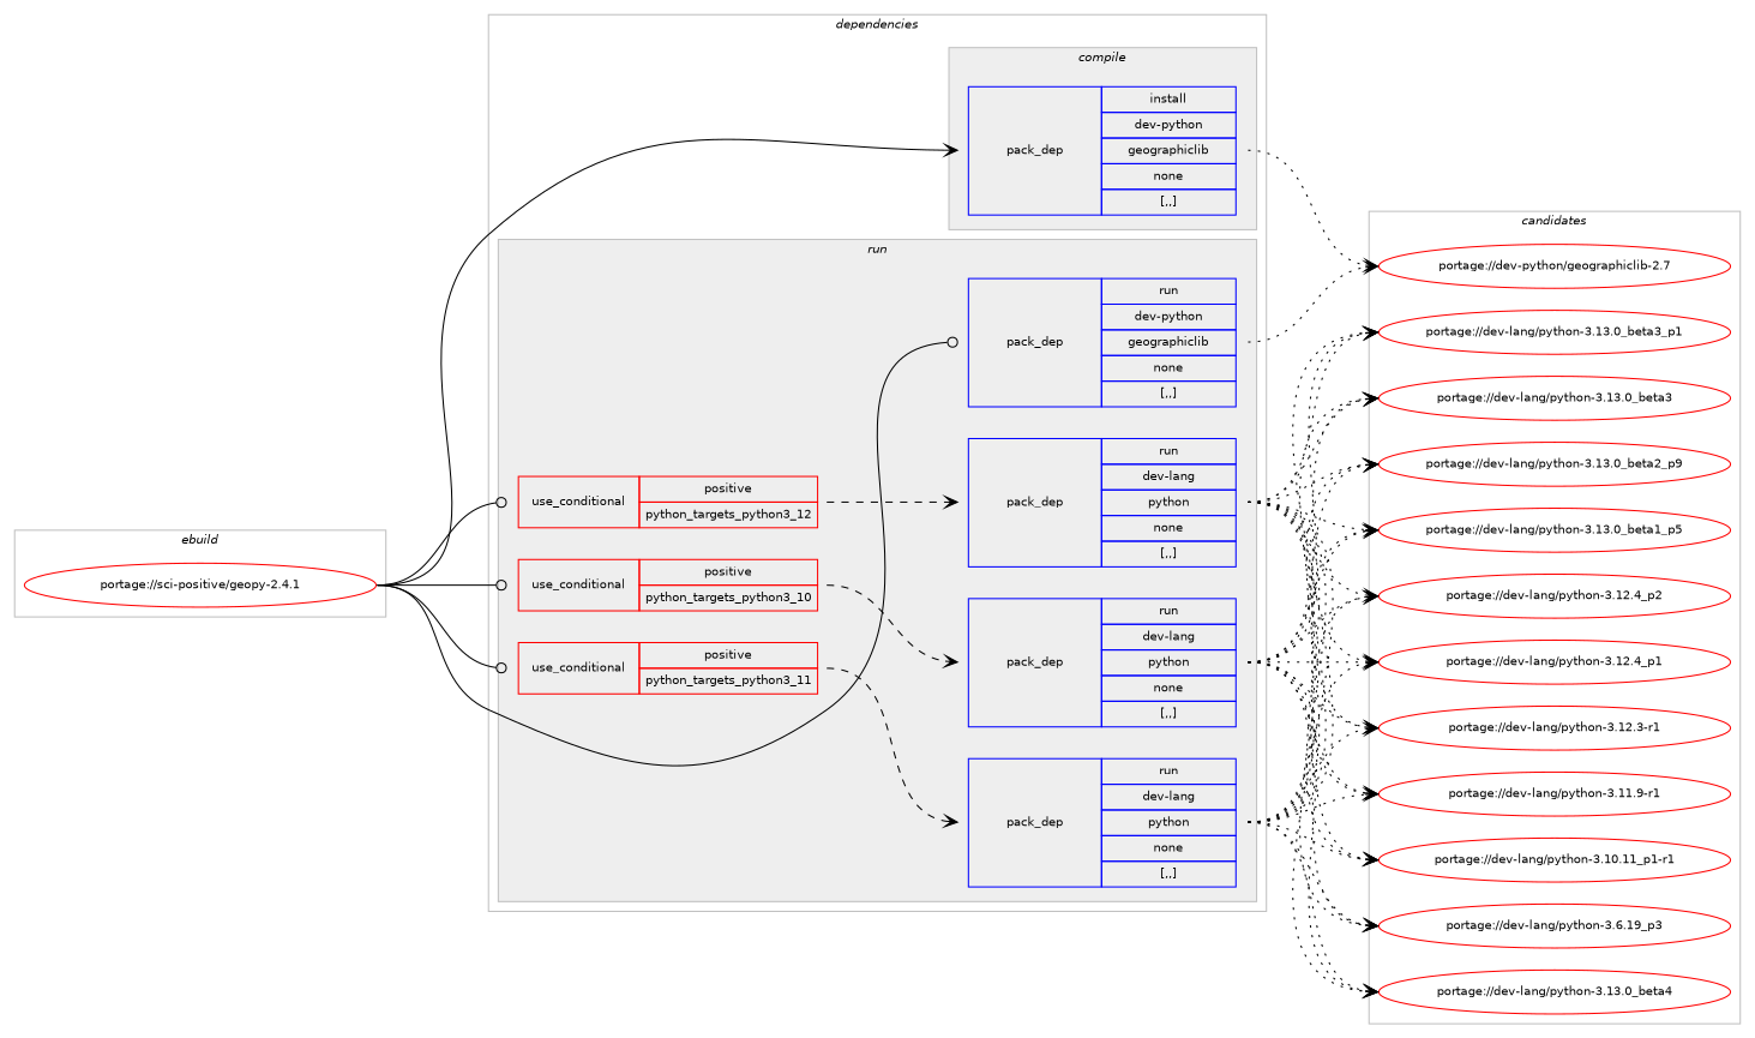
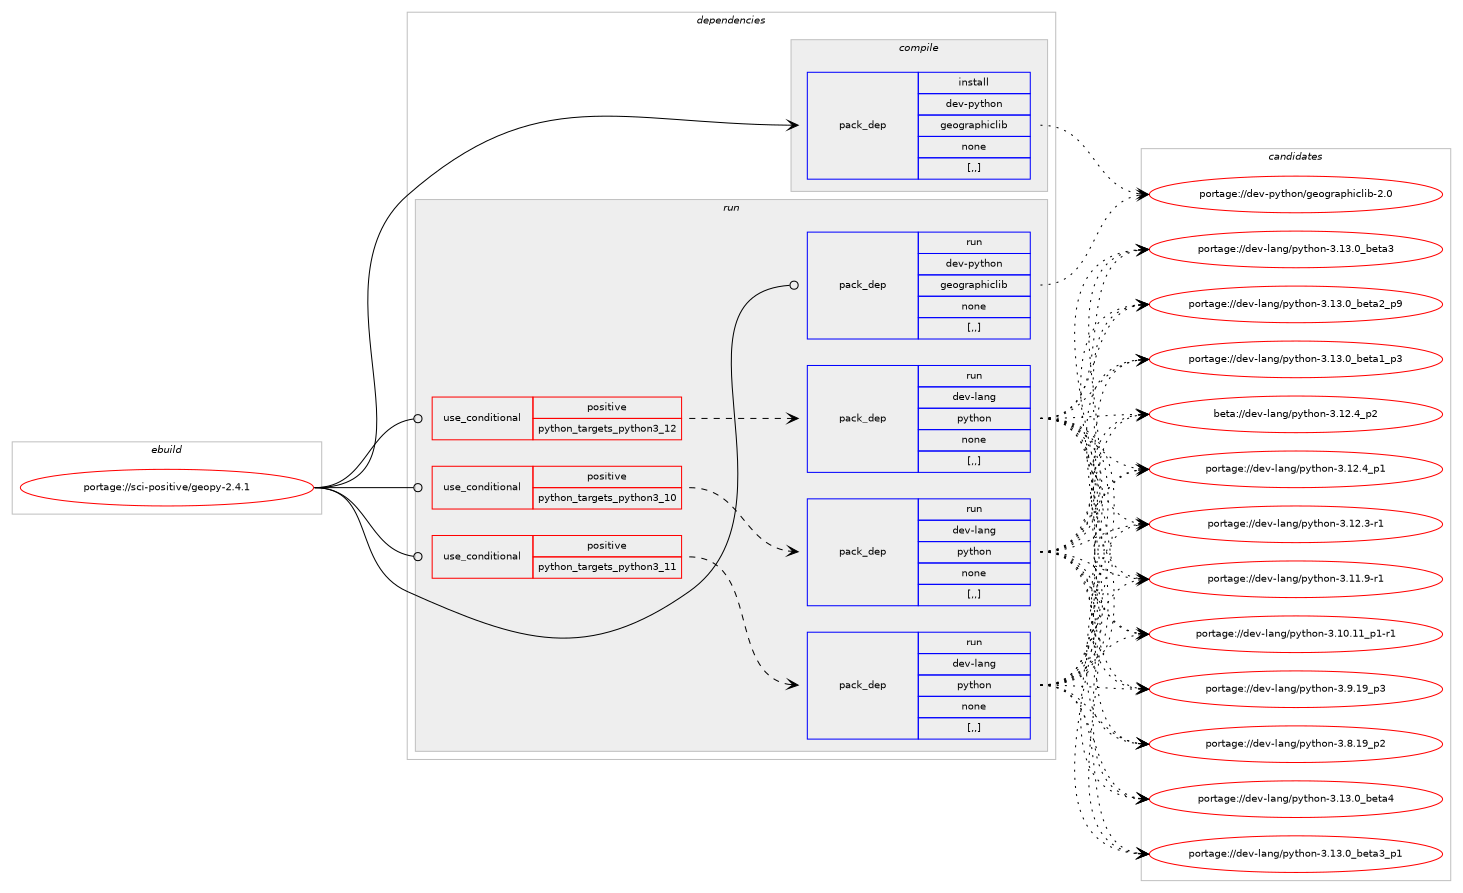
  digraph {
    compound=true
    concentrate=true
    fontname=Helvetica
    fontsize=10
    newrank=true
    rankdir=LR
    ranksep=1.5
    node [color=red fontname=Helvetica fontsize=10]
    edge [arrowhead=vee headport=w style=dotted tailport=e weight=100]
    n1 [label="portage://sci-positive/geopy-2.4.1" width=4]
    n2 [color=blue label=<<TABLE BORDER="0" CELLBORDER="1" CELLSPACING="0" CELLPADDING="4" WIDTH="220"><TR><TD ROWSPAN="6" CELLPADDING="30">pack_dep</TD></TR><TR><TD WIDTH="110">install</TD></TR><TR><TD>dev-python</TD></TR><TR><TD>geographiclib</TD></TR><TR><TD>none</TD></TR><TR><TD>[,,]</TD></TR></TABLE>> shape=none]
    n3 [color=blue label=<<TABLE BORDER="0" CELLBORDER="1" CELLSPACING="0" CELLPADDING="4" WIDTH="220"><TR><TD ROWSPAN="6" CELLPADDING="30">pack_dep</TD></TR><TR><TD WIDTH="110">run</TD></TR><TR><TD>dev-lang</TD></TR><TR><TD>python</TD></TR><TR><TD>none</TD></TR><TR><TD>[,,]</TD></TR></TABLE>> shape=none]
    n4 [label=<<TABLE BORDER="0" CELLBORDER="1" CELLSPACING="0" CELLPADDING="4"><TR><TD ROWSPAN="3" CELLPADDING="10">use_conditional</TD></TR><TR><TD>positive</TD></TR><TR><TD>python_targets_python3_10</TD></TR></TABLE>> shape=none]
    n5 [color=blue label=<<TABLE BORDER="0" CELLBORDER="1" CELLSPACING="0" CELLPADDING="4" WIDTH="220"><TR><TD ROWSPAN="6" CELLPADDING="30">pack_dep</TD></TR><TR><TD WIDTH="110">run</TD></TR><TR><TD>dev-lang</TD></TR><TR><TD>python</TD></TR><TR><TD>none</TD></TR><TR><TD>[,,]</TD></TR></TABLE>> shape=none]
    n6 [label=<<TABLE BORDER="0" CELLBORDER="1" CELLSPACING="0" CELLPADDING="4"><TR><TD ROWSPAN="3" CELLPADDING="10">use_conditional</TD></TR><TR><TD>positive</TD></TR><TR><TD>python_targets_python3_11</TD></TR></TABLE>> shape=none]
    n7 [color=blue label=<<TABLE BORDER="0" CELLBORDER="1" CELLSPACING="0" CELLPADDING="4" WIDTH="220"><TR><TD ROWSPAN="6" CELLPADDING="30">pack_dep</TD></TR><TR><TD WIDTH="110">run</TD></TR><TR><TD>dev-lang</TD></TR><TR><TD>python</TD></TR><TR><TD>none</TD></TR><TR><TD>[,,]</TD></TR></TABLE>> shape=none]
    n8 [label=<<TABLE BORDER="0" CELLBORDER="1" CELLSPACING="0" CELLPADDING="4"><TR><TD ROWSPAN="3" CELLPADDING="10">use_conditional</TD></TR><TR><TD>positive</TD></TR><TR><TD>python_targets_python3_12</TD></TR></TABLE>> shape=none]
    n9 [color=blue label=<<TABLE BORDER="0" CELLBORDER="1" CELLSPACING="0" CELLPADDING="4" WIDTH="220"><TR><TD ROWSPAN="6" CELLPADDING="30">pack_dep</TD></TR><TR><TD WIDTH="110">run</TD></TR><TR><TD>dev-python</TD></TR><TR><TD>geographiclib</TD></TR><TR><TD>none</TD></TR><TR><TD>[,,]</TD></TR></TABLE>> shape=none]
-   n10 [label="portage://dev-python/geographiclib-2.7" width=4]
+   n10 [label="portage://dev-python/geographiclib-2.0" width=4]
    n11 [label="portage://dev-lang/python-3.13.0_beta4" width=4]
    n12 [label="portage://dev-lang/python-3.13.0_beta3_p1" width=4]
    n13 [label="portage://dev-lang/python-3.13.0_beta3" width=4]
    n14 [label="portage://dev-lang/python-3.13.0_beta2_p9" width=4]
-   n15 [label="portage://dev-lang/python-3.13.0_beta1_p5" width=4]
-   n16 [label="portage://dev-lang/python-3.12.4_p2" width=4]
+   n15 [label="portage://dev-lang/python-3.13.0_beta1_p3" width=4]
+   n16 [label="beta://dev-lang/python-3.12.4_p2" width=4]
    n17 [label="portage://dev-lang/python-3.12.4_p1" width=4]
    n18 [label="portage://dev-lang/python-3.12.3-r1" width=4]
    n19 [label="portage://dev-lang/python-3.11.9-r1" width=4]
    n20 [label="portage://dev-lang/python-3.10.11_p1-r1" width=4]
-   n21 [label="portage://dev-lang/python-3.6.19_p3" width=4]
+   n21 [label="portage://dev-lang/python-3.9.19_p3" width=4]
+   n22 [label="portage://dev-lang/python-3.8.19_p2" width=4]
    subgraph cluster_1 {
      color=gray
      label=<<i>ebuild</i>>
      n1
    }
    subgraph cluster_2 {
      color=gray
      label=<<i>dependencies</i>>
      subgraph cluster_3 {
        color=gray
        fillcolor="#eeeeee"
        label=<<i>compile</i>>
        style=filled
        subgraph sub_4 {
          color=gray
          fillcolor="#eeeeee"
          label=<<i>compile</i>>
          style=filled
          n2
        }
      }
      subgraph cluster_5 {
        color=gray
        fillcolor="#eeeeee"
        label=<<i>compile and run</i>>
        style=filled
      }
      subgraph cluster_6 {
        color=gray
        fillcolor="#eeeeee"
        label=<<i>run</i>>
        style=filled
        subgraph sub_7 {
          color=gray
          fillcolor="#eeeeee"
          label=<<i>run</i>>
          style=filled
          n4
          subgraph sub_8 {
            color=gray
            fillcolor="#eeeeee"
            label=<<i>run</i>>
            style=filled
            n3
          }
        }
        subgraph sub_9 {
          color=gray
          fillcolor="#eeeeee"
          label=<<i>run</i>>
          style=filled
          n6
          subgraph sub_10 {
            color=gray
            fillcolor="#eeeeee"
            label=<<i>run</i>>
            style=filled
            n5
          }
        }
        subgraph sub_11 {
          color=gray
          fillcolor="#eeeeee"
          label=<<i>run</i>>
          style=filled
          n8
          subgraph sub_12 {
            color=gray
            fillcolor="#eeeeee"
            label=<<i>run</i>>
            style=filled
            n7
          }
        }
        subgraph sub_13 {
          color=gray
          fillcolor="#eeeeee"
          label=<<i>run</i>>
          style=filled
          n9
        }
      }
    }
    subgraph cluster_14 {
      color=gray
      label=<<i>candidates</i>>
      rank=same
      subgraph sub_15 {
        color=black
        label=<<i>candidates</i>>
        nodesep=1
        rank=same
        n10
      }
      subgraph sub_16 {
        color=black
        label=<<i>candidates</i>>
        nodesep=1
        rank=same
        n11
        n12
        n13
        n14
        n15
        n16
        n17
        n18
        n19
        n20
        n21
+       n22
      }
      subgraph sub_17 {
        color=black
        label=<<i>candidates</i>>
        nodesep=1
        rank=same
        n11
        n12
        n13
        n14
        n15
        n16
        n17
        n18
        n19
        n20
        n21
+       n22
      }
      subgraph sub_18 {
        color=black
        label=<<i>candidates</i>>
        nodesep=1
        rank=same
        n11
        n12
        n13
        n14
        n15
        n16
        n17
        n18
        n19
        n20
        n21
+       n22
      }
      subgraph sub_19 {
        color=black
        label=<<i>candidates</i>>
        nodesep=1
        rank=same
        n10
      }
    }
    n1 -> n2 [style=solid weight=20]
    n1 -> n4 [arrowhead=odot style=solid weight=20]
    n1 -> n6 [arrowhead=odot style=solid weight=20]
    n1 -> n8 [arrowhead=odot style=solid weight=20]
    n1 -> n9 [arrowhead=odot style=solid weight=20]
    n2 -> n10
    n3 -> n11
    n3 -> n12
    n3 -> n13
    n3 -> n14
    n3 -> n15
    n3 -> n16
    n3 -> n17
    n3 -> n18
    n3 -> n19
    n3 -> n20
    n3 -> n21
+   n3 -> n22
    n4 -> n3 [style=dashed weight=20]
    n5 -> n11
    n5 -> n12
    n5 -> n13
    n5 -> n14
    n5 -> n15
    n5 -> n16
    n5 -> n17
    n5 -> n18
    n5 -> n19
    n5 -> n20
    n5 -> n21
+   n5 -> n22
    n6 -> n5 [style=dashed weight=20]
    n7 -> n11
    n7 -> n12
    n7 -> n13
    n7 -> n14
    n7 -> n15
    n7 -> n16
    n7 -> n17
    n7 -> n18
    n7 -> n19
    n7 -> n20
    n7 -> n21
+   n7 -> n22
    n8 -> n7 [style=dashed weight=20]
    n9 -> n10
  }
